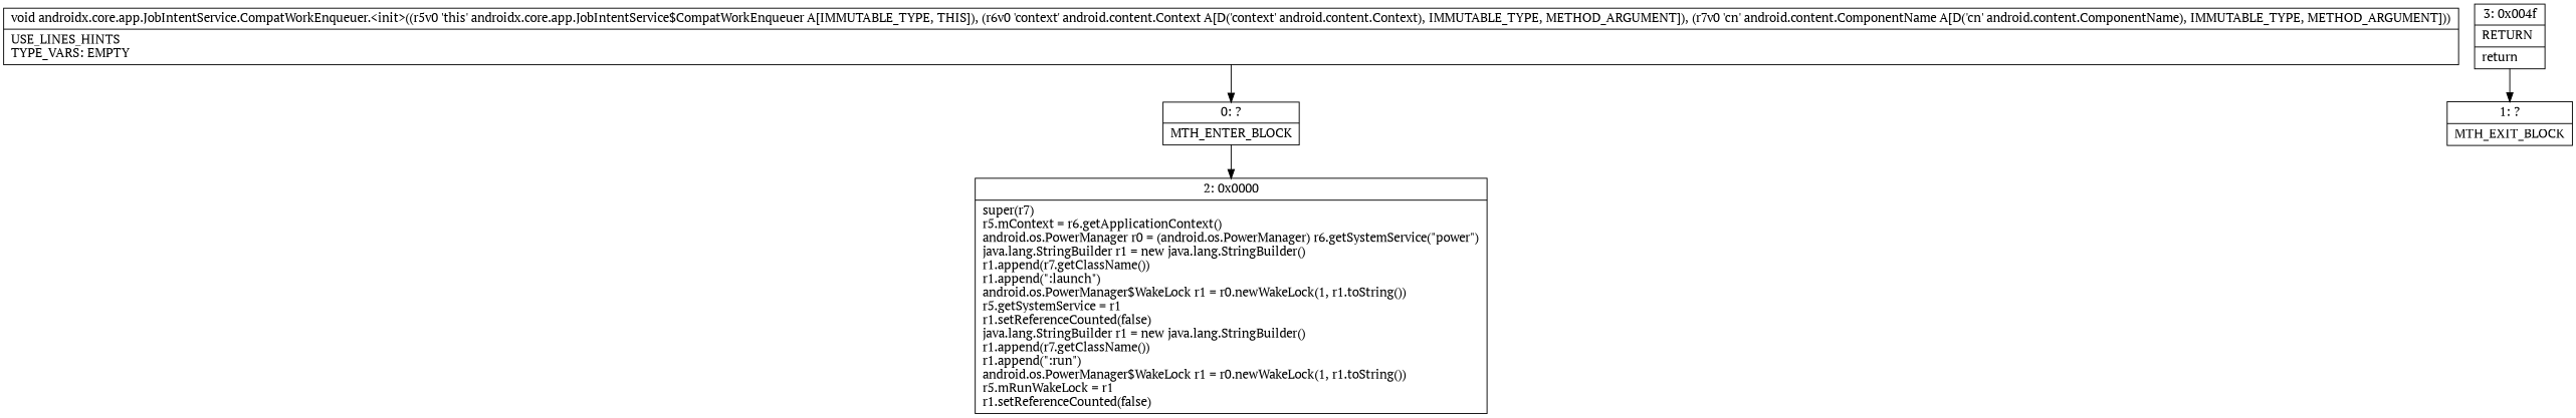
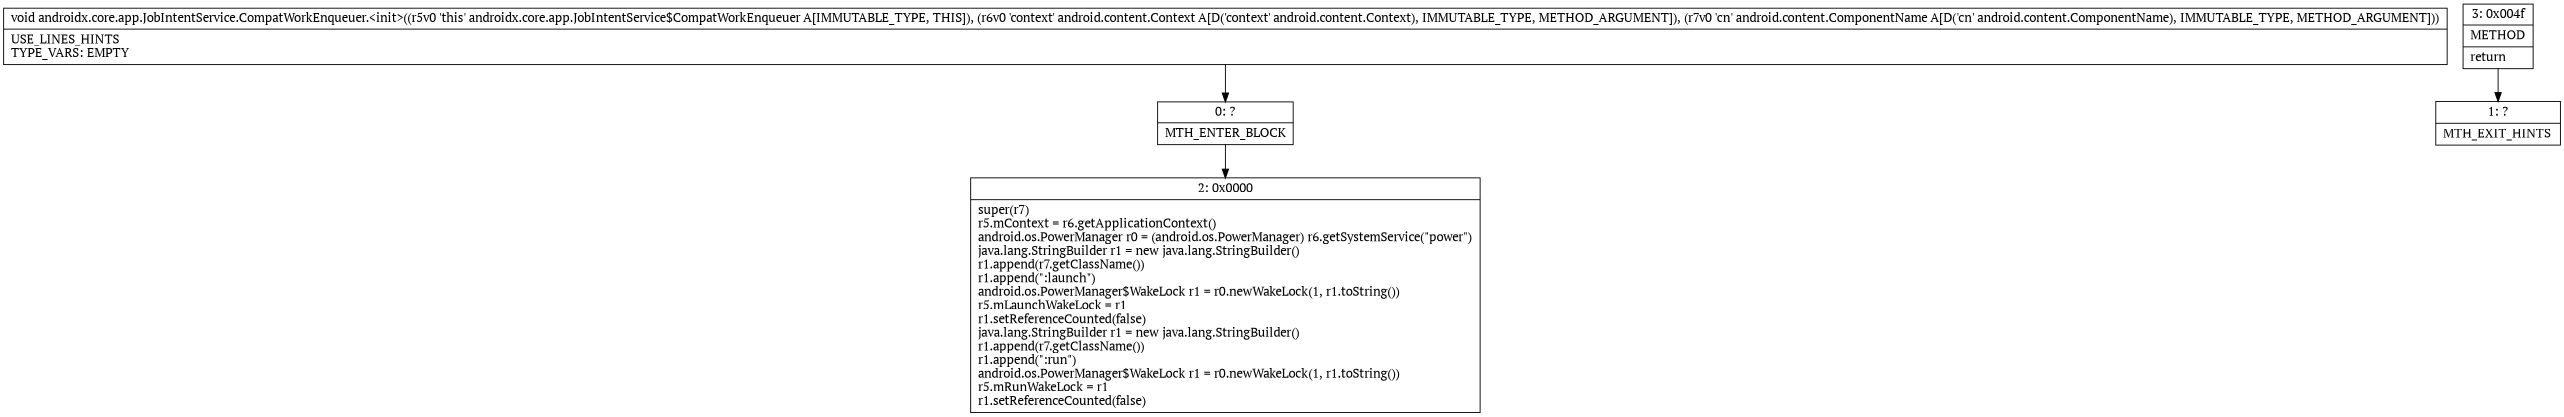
  digraph {
    fontname="PT Serif"
    node [fontname="PT Serif" shape=record]
    edge [fontname="PT Serif"]
    n1 [label="{0\:\ ?|MTH_ENTER_BLOCK\l}"]
-   n2 [label="{2\:\ 0x0000|super(r7)\lr5.mContext = r6.getApplicationContext()\landroid.os.PowerManager r0 = (android.os.PowerManager) r6.getSystemService(\"power\")\ljava.lang.StringBuilder r1 = new java.lang.StringBuilder()\lr1.append(r7.getClassName())\lr1.append(\":launch\")\landroid.os.PowerManager$WakeLock r1 = r0.newWakeLock(1, r1.toString())\lr5.getSystemService = r1\lr1.setReferenceCounted(false)\ljava.lang.StringBuilder r1 = new java.lang.StringBuilder()\lr1.append(r7.getClassName())\lr1.append(\":run\")\landroid.os.PowerManager$WakeLock r1 = r0.newWakeLock(1, r1.toString())\lr5.mRunWakeLock = r1\lr1.setReferenceCounted(false)\l}"]
-   n3 [label="{3\:\ 0x004f|RETURN\l|return\l}"]
-   n4 [label="{1\:\ ?|MTH_EXIT_BLOCK\l}"]
+   n2 [label="{2\:\ 0x0000|super(r7)\lr5.mContext = r6.getApplicationContext()\landroid.os.PowerManager r0 = (android.os.PowerManager) r6.getSystemService(\"power\")\ljava.lang.StringBuilder r1 = new java.lang.StringBuilder()\lr1.append(r7.getClassName())\lr1.append(\":launch\")\landroid.os.PowerManager$WakeLock r1 = r0.newWakeLock(1, r1.toString())\lr5.mLaunchWakeLock = r1\lr1.setReferenceCounted(false)\ljava.lang.StringBuilder r1 = new java.lang.StringBuilder()\lr1.append(r7.getClassName())\lr1.append(\":run\")\landroid.os.PowerManager$WakeLock r1 = r0.newWakeLock(1, r1.toString())\lr5.mRunWakeLock = r1\lr1.setReferenceCounted(false)\l}"]
+   n3 [label="{3\:\ 0x004f|METHOD\l|return\l}"]
+   n4 [label="{1\:\ ?|MTH_EXIT_HINTS\l}"]
    n5 [label="{void androidx.core.app.JobIntentService.CompatWorkEnqueuer.\<init\>((r5v0 'this' androidx.core.app.JobIntentService$CompatWorkEnqueuer A[IMMUTABLE_TYPE, THIS]), (r6v0 'context' android.content.Context A[D('context' android.content.Context), IMMUTABLE_TYPE, METHOD_ARGUMENT]), (r7v0 'cn' android.content.ComponentName A[D('cn' android.content.ComponentName), IMMUTABLE_TYPE, METHOD_ARGUMENT]))  | USE_LINES_HINTS\lTYPE_VARS: EMPTY\l}"]
    n1 -> n2
    n3 -> n4
    n5 -> n1
  }
